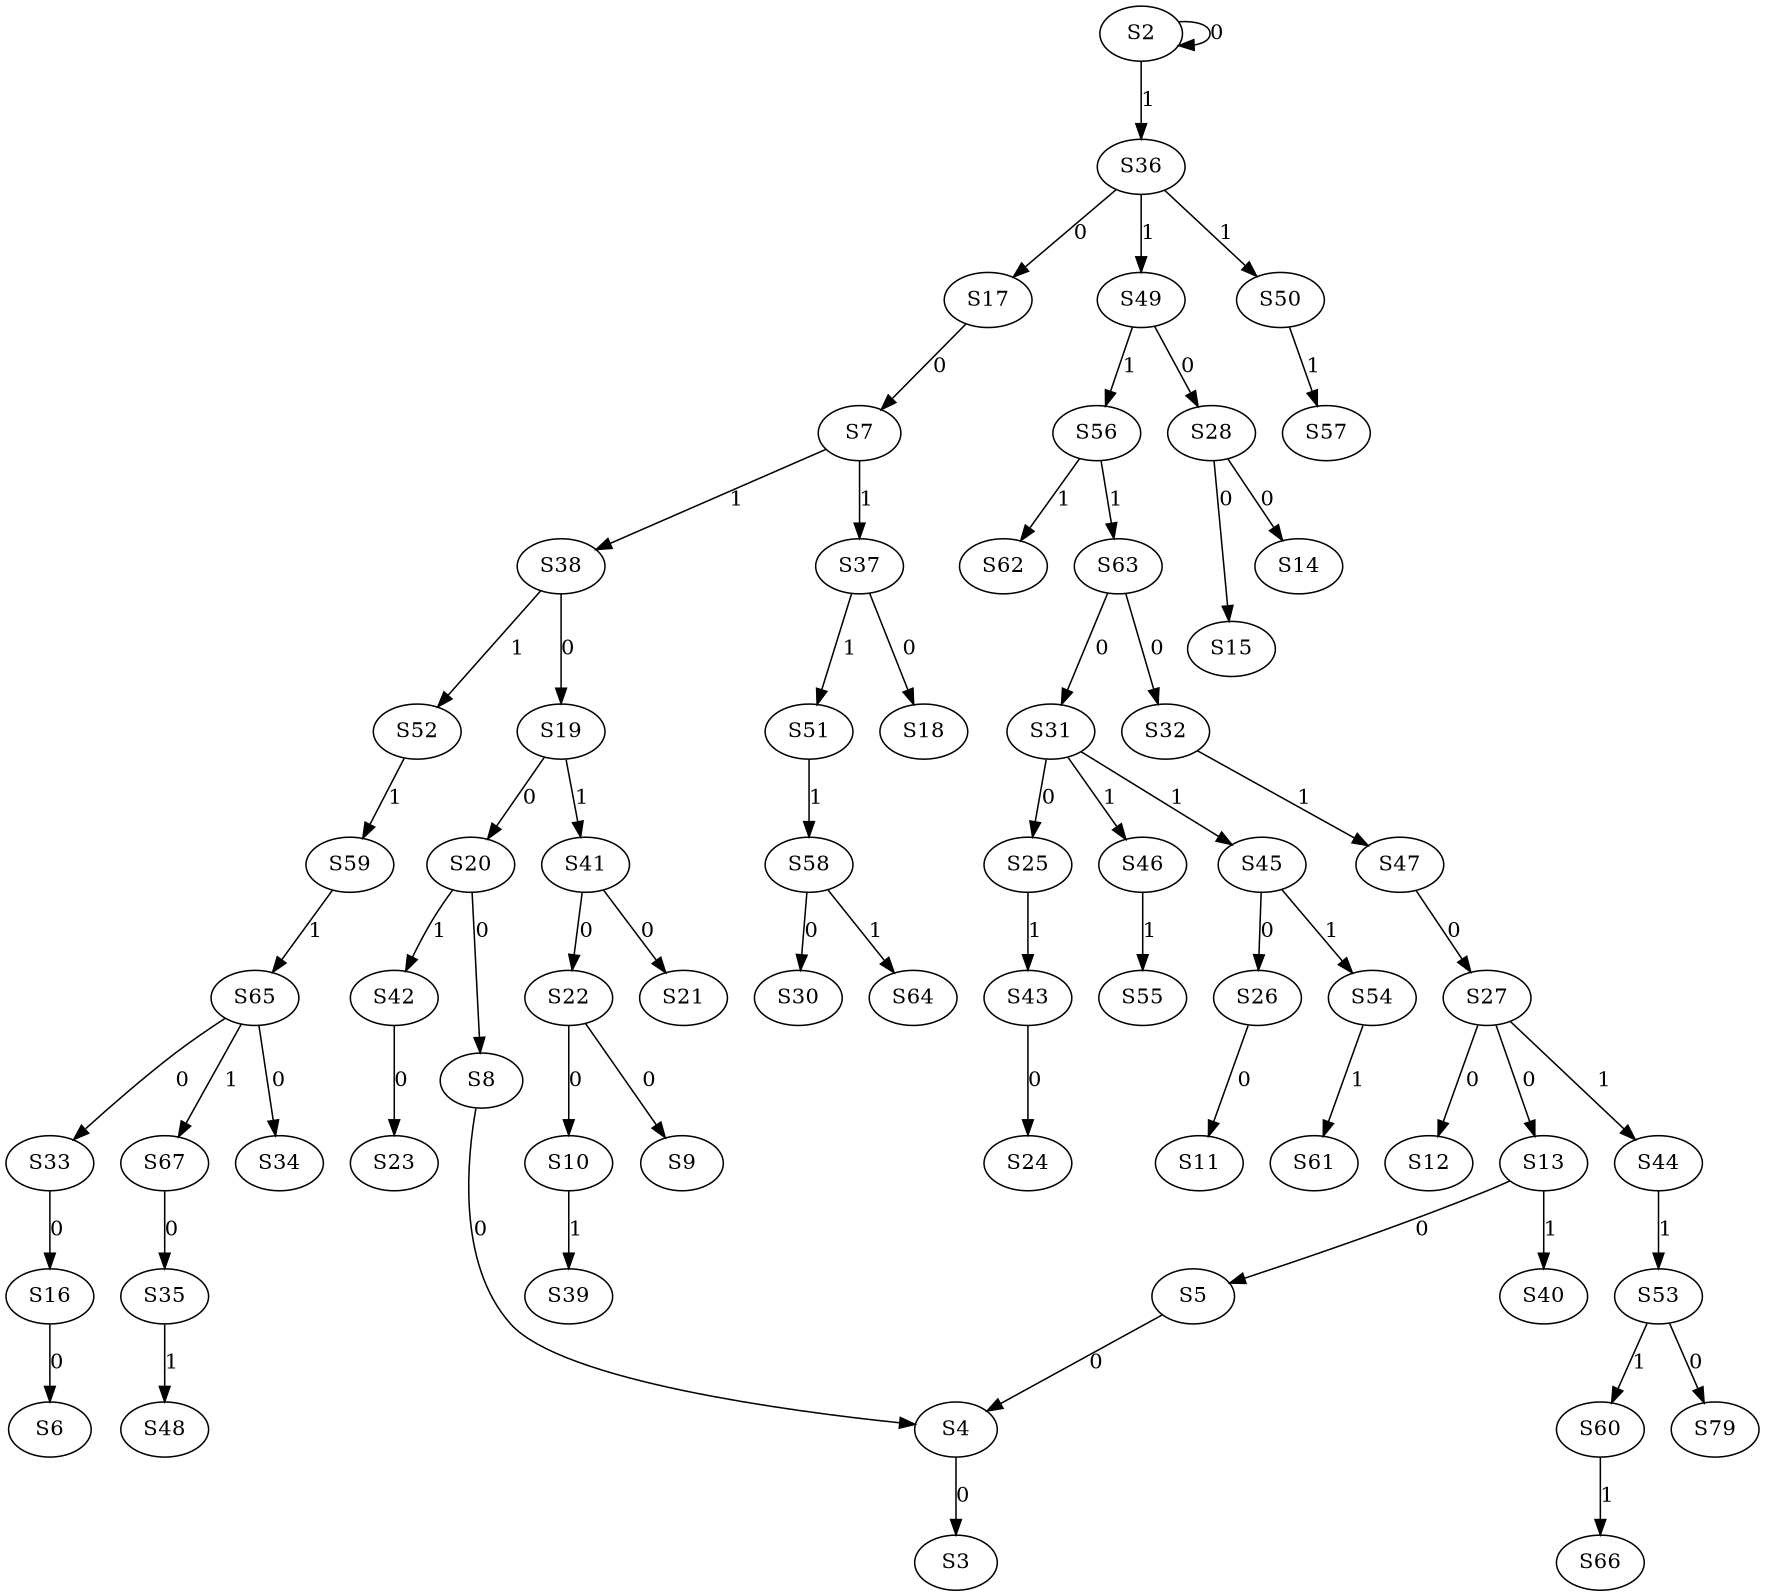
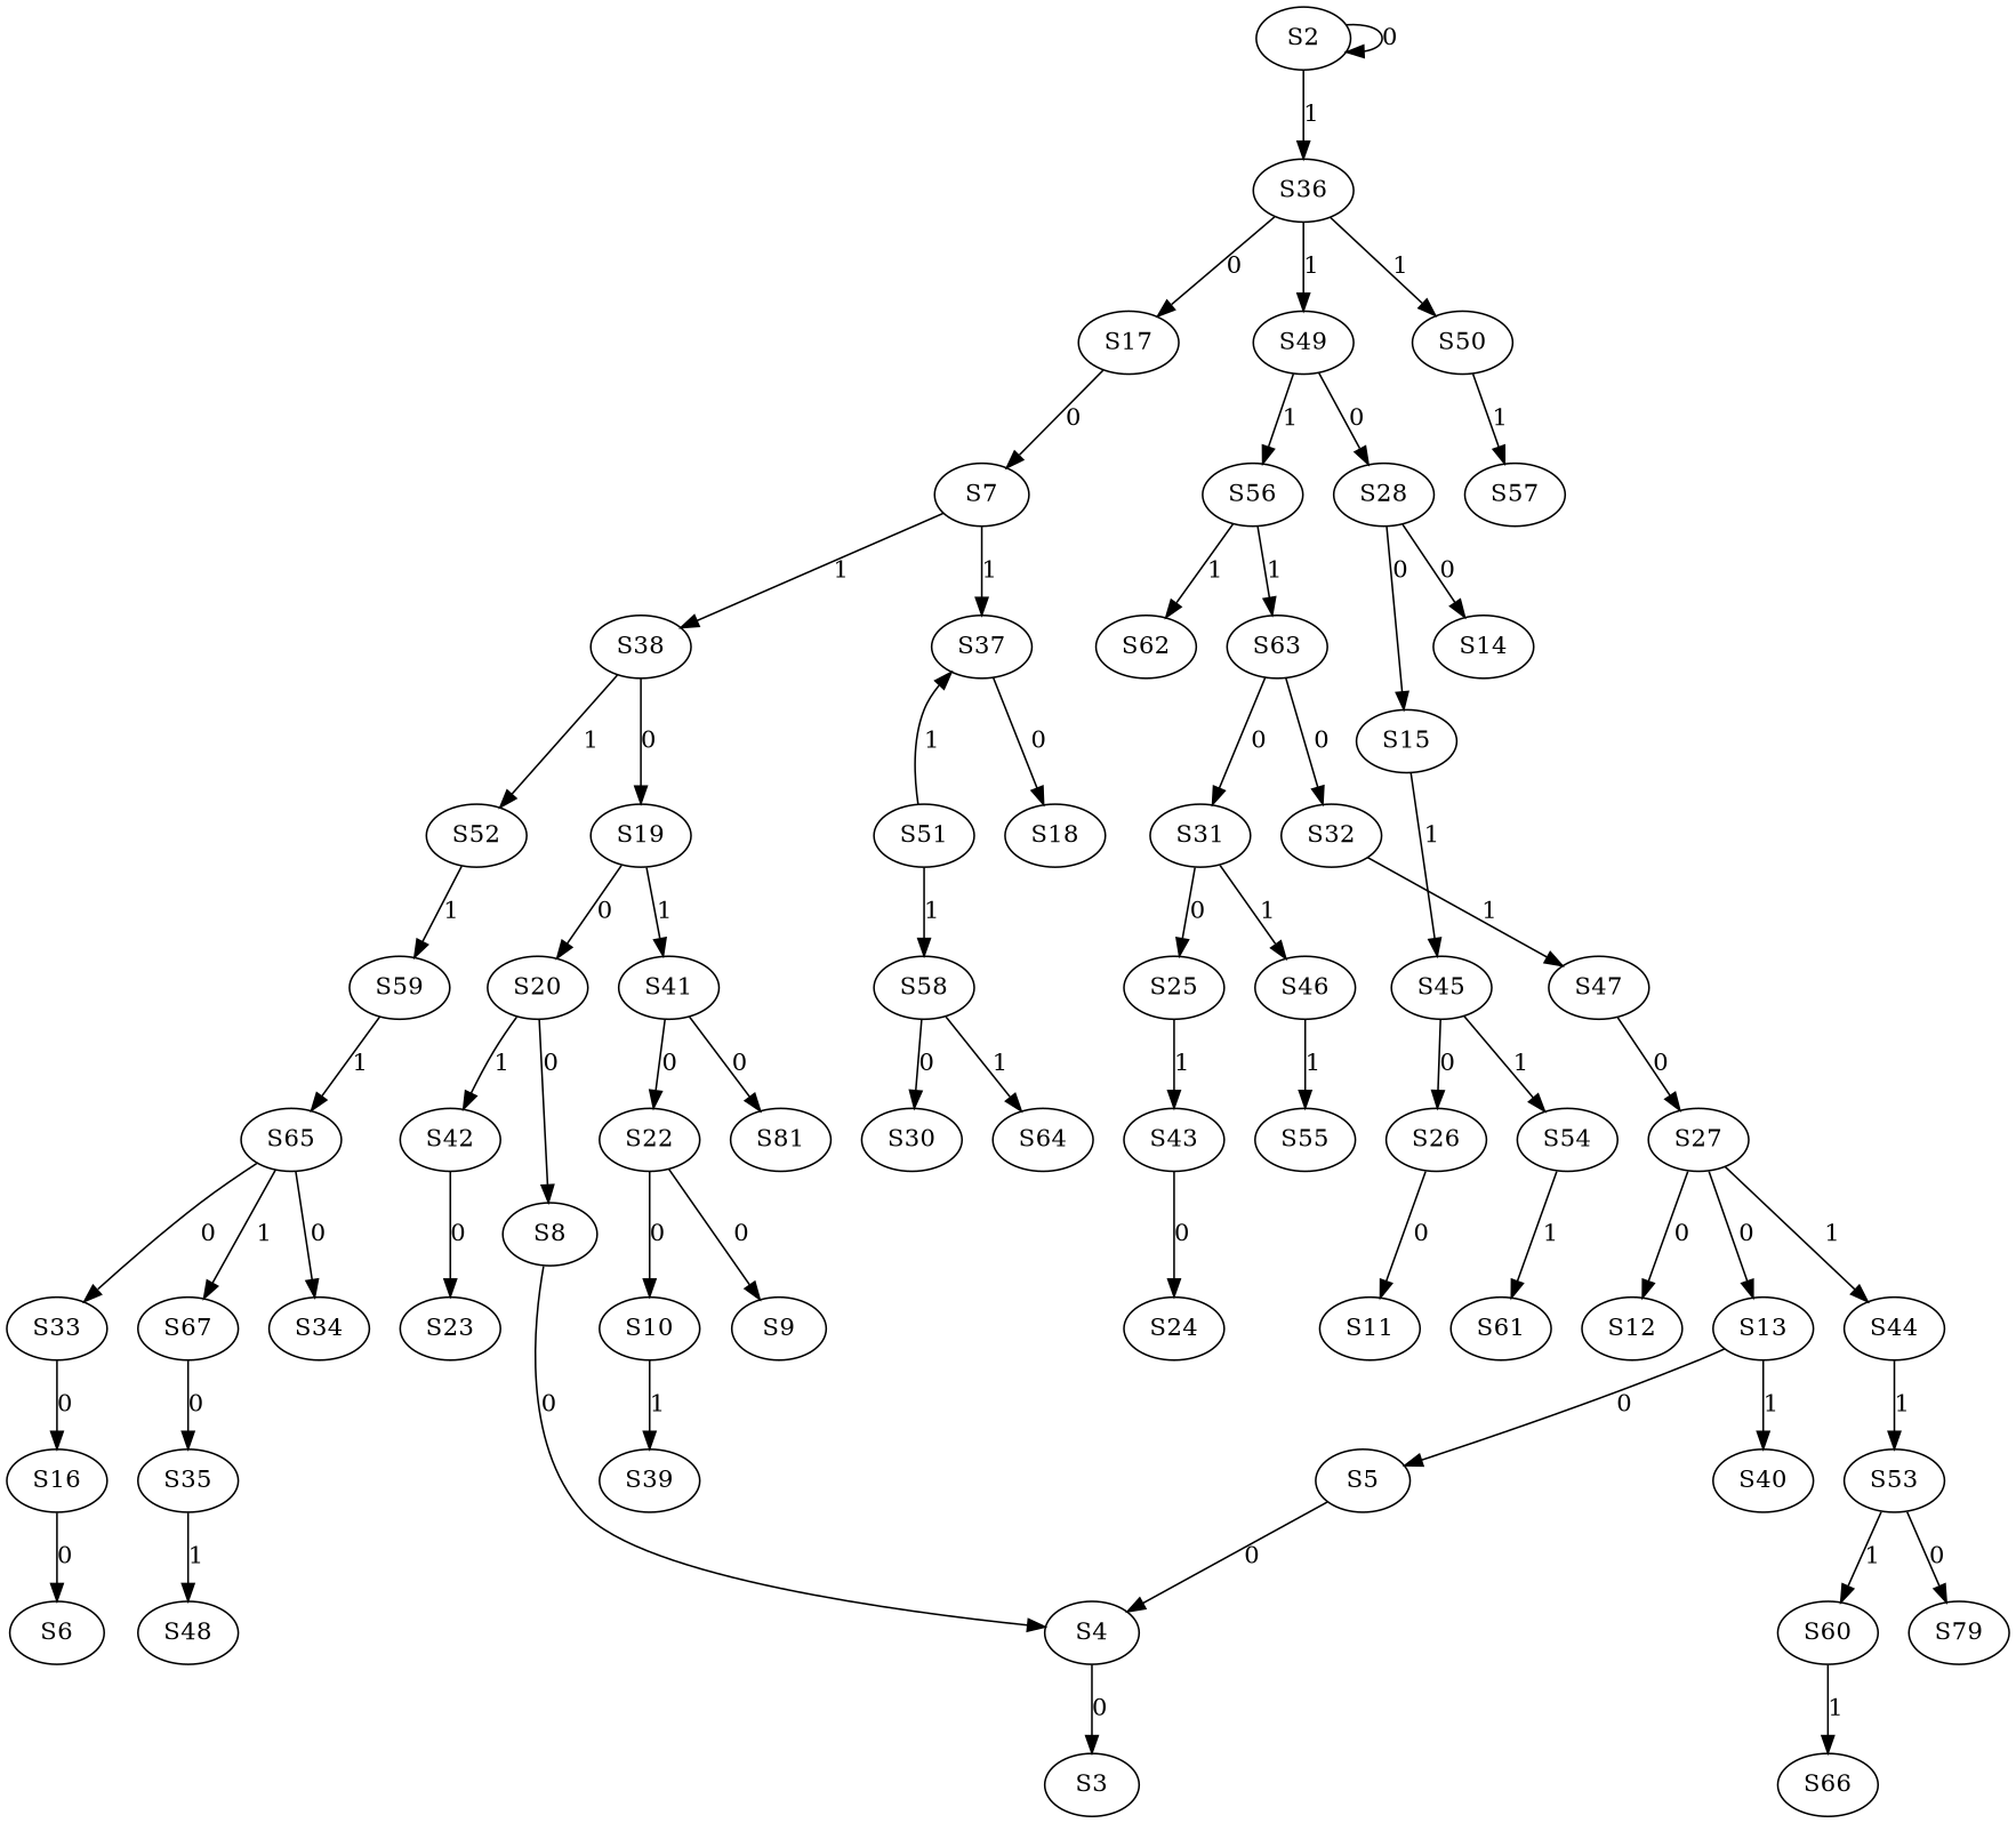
  strict digraph {
    S2
    S36
    S17
    S49
    S50
    S4
    S3
    S5
    S13
    S40
    S16
    S6
    S7
    S37
    S38
    S18
    S51
    S19
    S52
    S20
    S8
    S42
    S23
    S22
    S9
    S10
    S39
    S26
    S11
    S27
    S12
    S44
    S53
    S28
    S14
    S15
    S33
    S56
    S57
    S58
    S41
    S59
-   S21
+   S21 [label=S81]
    S43
    S24
    S45
    S54
    S25
    S61
    S47
    S63
    S62
    n53 [label=S79]
    S60
    S66
    S30
    S64
    S31
    S32
    S46
    S55
    S65
    S34
    S67
    S35
    S48
    S2 -> S2 [label=0]
    S2 -> S36 [label=1]
    S36 -> S17 [label=0]
    S36 -> S49 [label=1]
    S36 -> S50 [label=1]
    S17 -> S7 [label=0]
    S49 -> S28 [label=0]
    S49 -> S56 [label=1]
    S50 -> S57 [label=1]
    S4 -> S3 [label=0]
    S5 -> S4 [label=0]
    S13 -> S5 [label=0]
    S13 -> S40 [label=1]
    S16 -> S6 [label=0]
    S7 -> S37 [label=1]
    S7 -> S38 [label=1]
    S37 -> S18 [label=0]
-   S37 -> S51 [label=1]
+   S51 -> S37 [label=1]
    S38 -> S19 [label=0]
    S38 -> S52 [label=1]
    S51 -> S58 [label=1]
    S19 -> S20 [label=0]
    S19 -> S41 [label=1]
    S52 -> S59 [label=1]
    S20 -> S8 [label=0]
    S20 -> S42 [label=1]
    S8 -> S4 [label=0]
    S42 -> S23 [label=0]
    S22 -> S9 [label=0]
    S22 -> S10 [label=0]
    S10 -> S39 [label=1]
    S26 -> S11 [label=0]
    S27 -> S13 [label=0]
    S27 -> S12 [label=0]
    S27 -> S44 [label=1]
    S44 -> S53 [label=1]
    S53 -> n53 [label=0]
    S53 -> S60 [label=1]
    S28 -> S14 [label=0]
    S28 -> S15 [label=0]
    S33 -> S16 [label=0]
    S56 -> S63 [label=1]
    S56 -> S62 [label=1]
    S58 -> S30 [label=0]
    S58 -> S64 [label=1]
    S41 -> S22 [label=0]
    S41 -> S21 [label=0]
    S59 -> S65 [label=1]
    S43 -> S24 [label=0]
    S45 -> S26 [label=0]
    S45 -> S54 [label=1]
    S54 -> S61 [label=1]
    S25 -> S43 [label=1]
    S47 -> S27 [label=0]
    S63 -> S31 [label=0]
    S63 -> S32 [label=0]
    S60 -> S66 [label=1]
-   S31 -> S45 [label=1]
+   S15 -> S45 [label=1]
    S31 -> S25 [label=0]
    S31 -> S46 [label=1]
    S32 -> S47 [label=1]
    S46 -> S55 [label=1]
    S65 -> S33 [label=0]
    S65 -> S34 [label=0]
    S65 -> S67 [label=1]
    S67 -> S35 [label=0]
    S35 -> S48 [label=1]
  }
